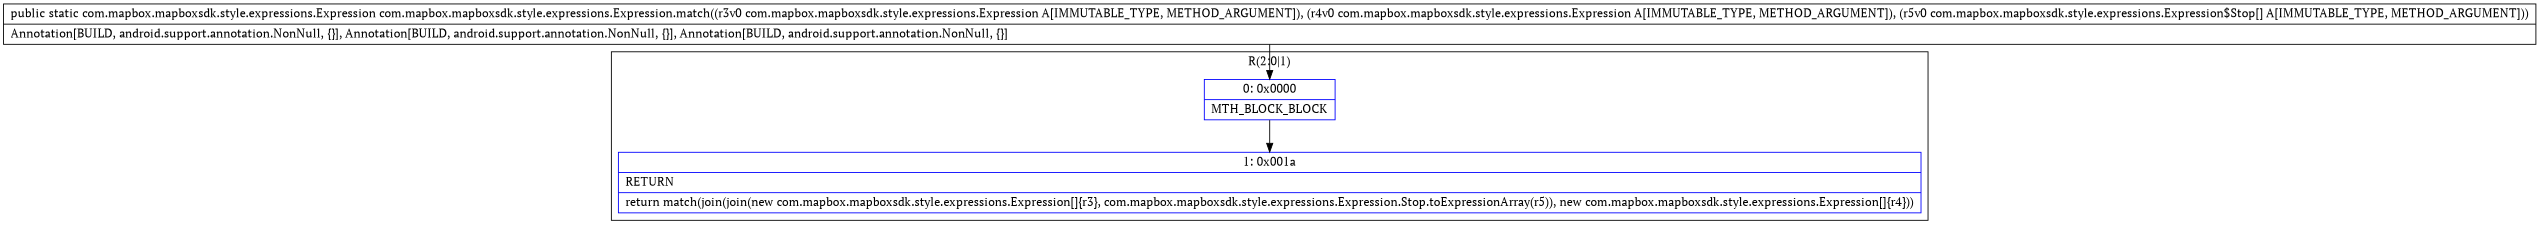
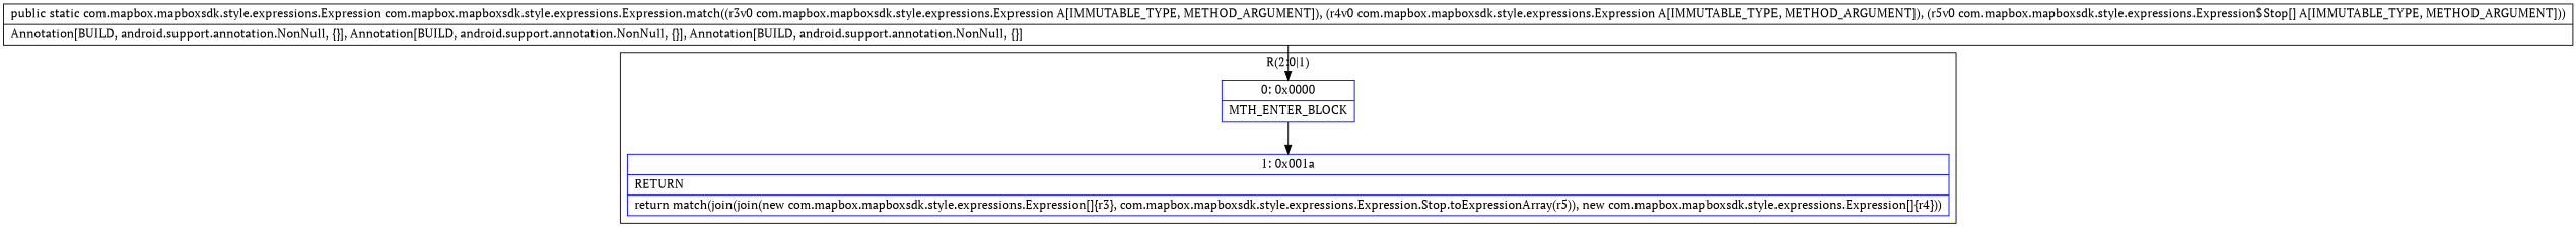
  digraph {
    fontname="PT Serif"
    node [color=blue shape=record fontname="PT Serif"]
    edge [fontname="PT Serif"]
-   n1 [label="{0\:\ 0x0000|MTH_BLOCK_BLOCK\l}"]
+   n1 [label="{0\:\ 0x0000|MTH_ENTER_BLOCK\l}"]
    n2 [label="{1\:\ 0x001a|RETURN\l|return match(join(join(new com.mapbox.mapboxsdk.style.expressions.Expression[]\{r3\}, com.mapbox.mapboxsdk.style.expressions.Expression.Stop.toExpressionArray(r5)), new com.mapbox.mapboxsdk.style.expressions.Expression[]\{r4\}))\l}"]
    n3 [label="{public static com.mapbox.mapboxsdk.style.expressions.Expression com.mapbox.mapboxsdk.style.expressions.Expression.match((r3v0 com.mapbox.mapboxsdk.style.expressions.Expression A[IMMUTABLE_TYPE, METHOD_ARGUMENT]), (r4v0 com.mapbox.mapboxsdk.style.expressions.Expression A[IMMUTABLE_TYPE, METHOD_ARGUMENT]), (r5v0 com.mapbox.mapboxsdk.style.expressions.Expression$Stop[] A[IMMUTABLE_TYPE, METHOD_ARGUMENT]))  | Annotation[BUILD, android.support.annotation.NonNull, \{\}], Annotation[BUILD, android.support.annotation.NonNull, \{\}], Annotation[BUILD, android.support.annotation.NonNull, \{\}]\l}" color=""]
    subgraph cluster_1 {
      label="R(2:0|1)"
      n1
      n2
    }
    n1 -> n2
    n3 -> n1
  }
